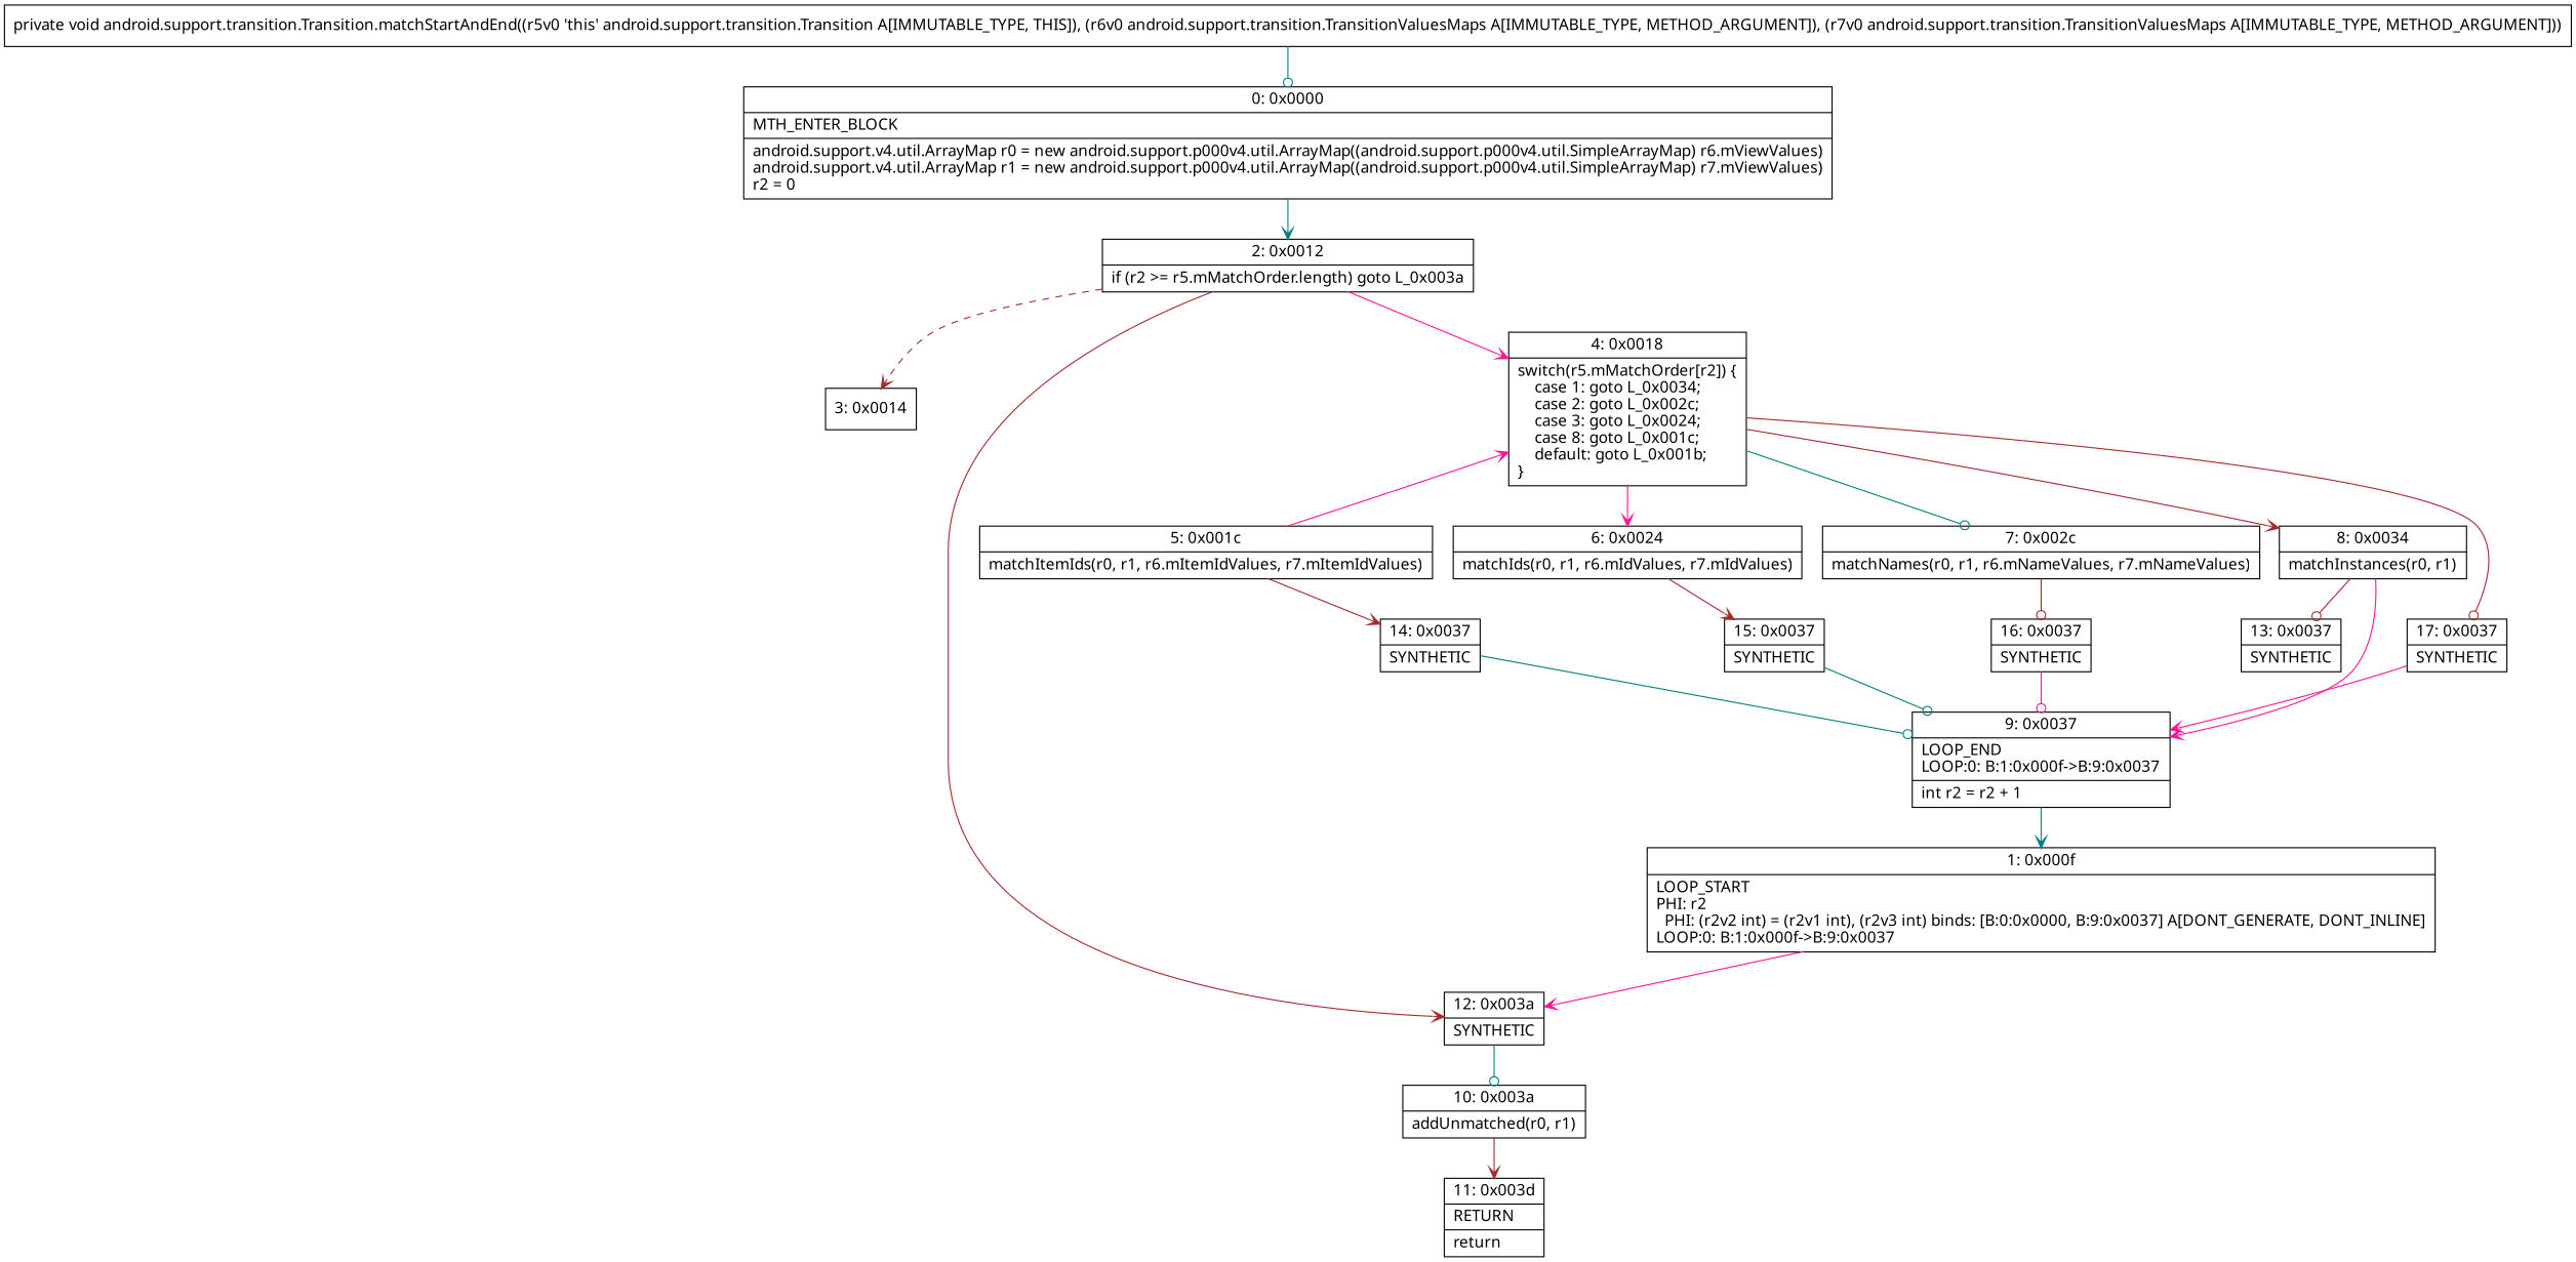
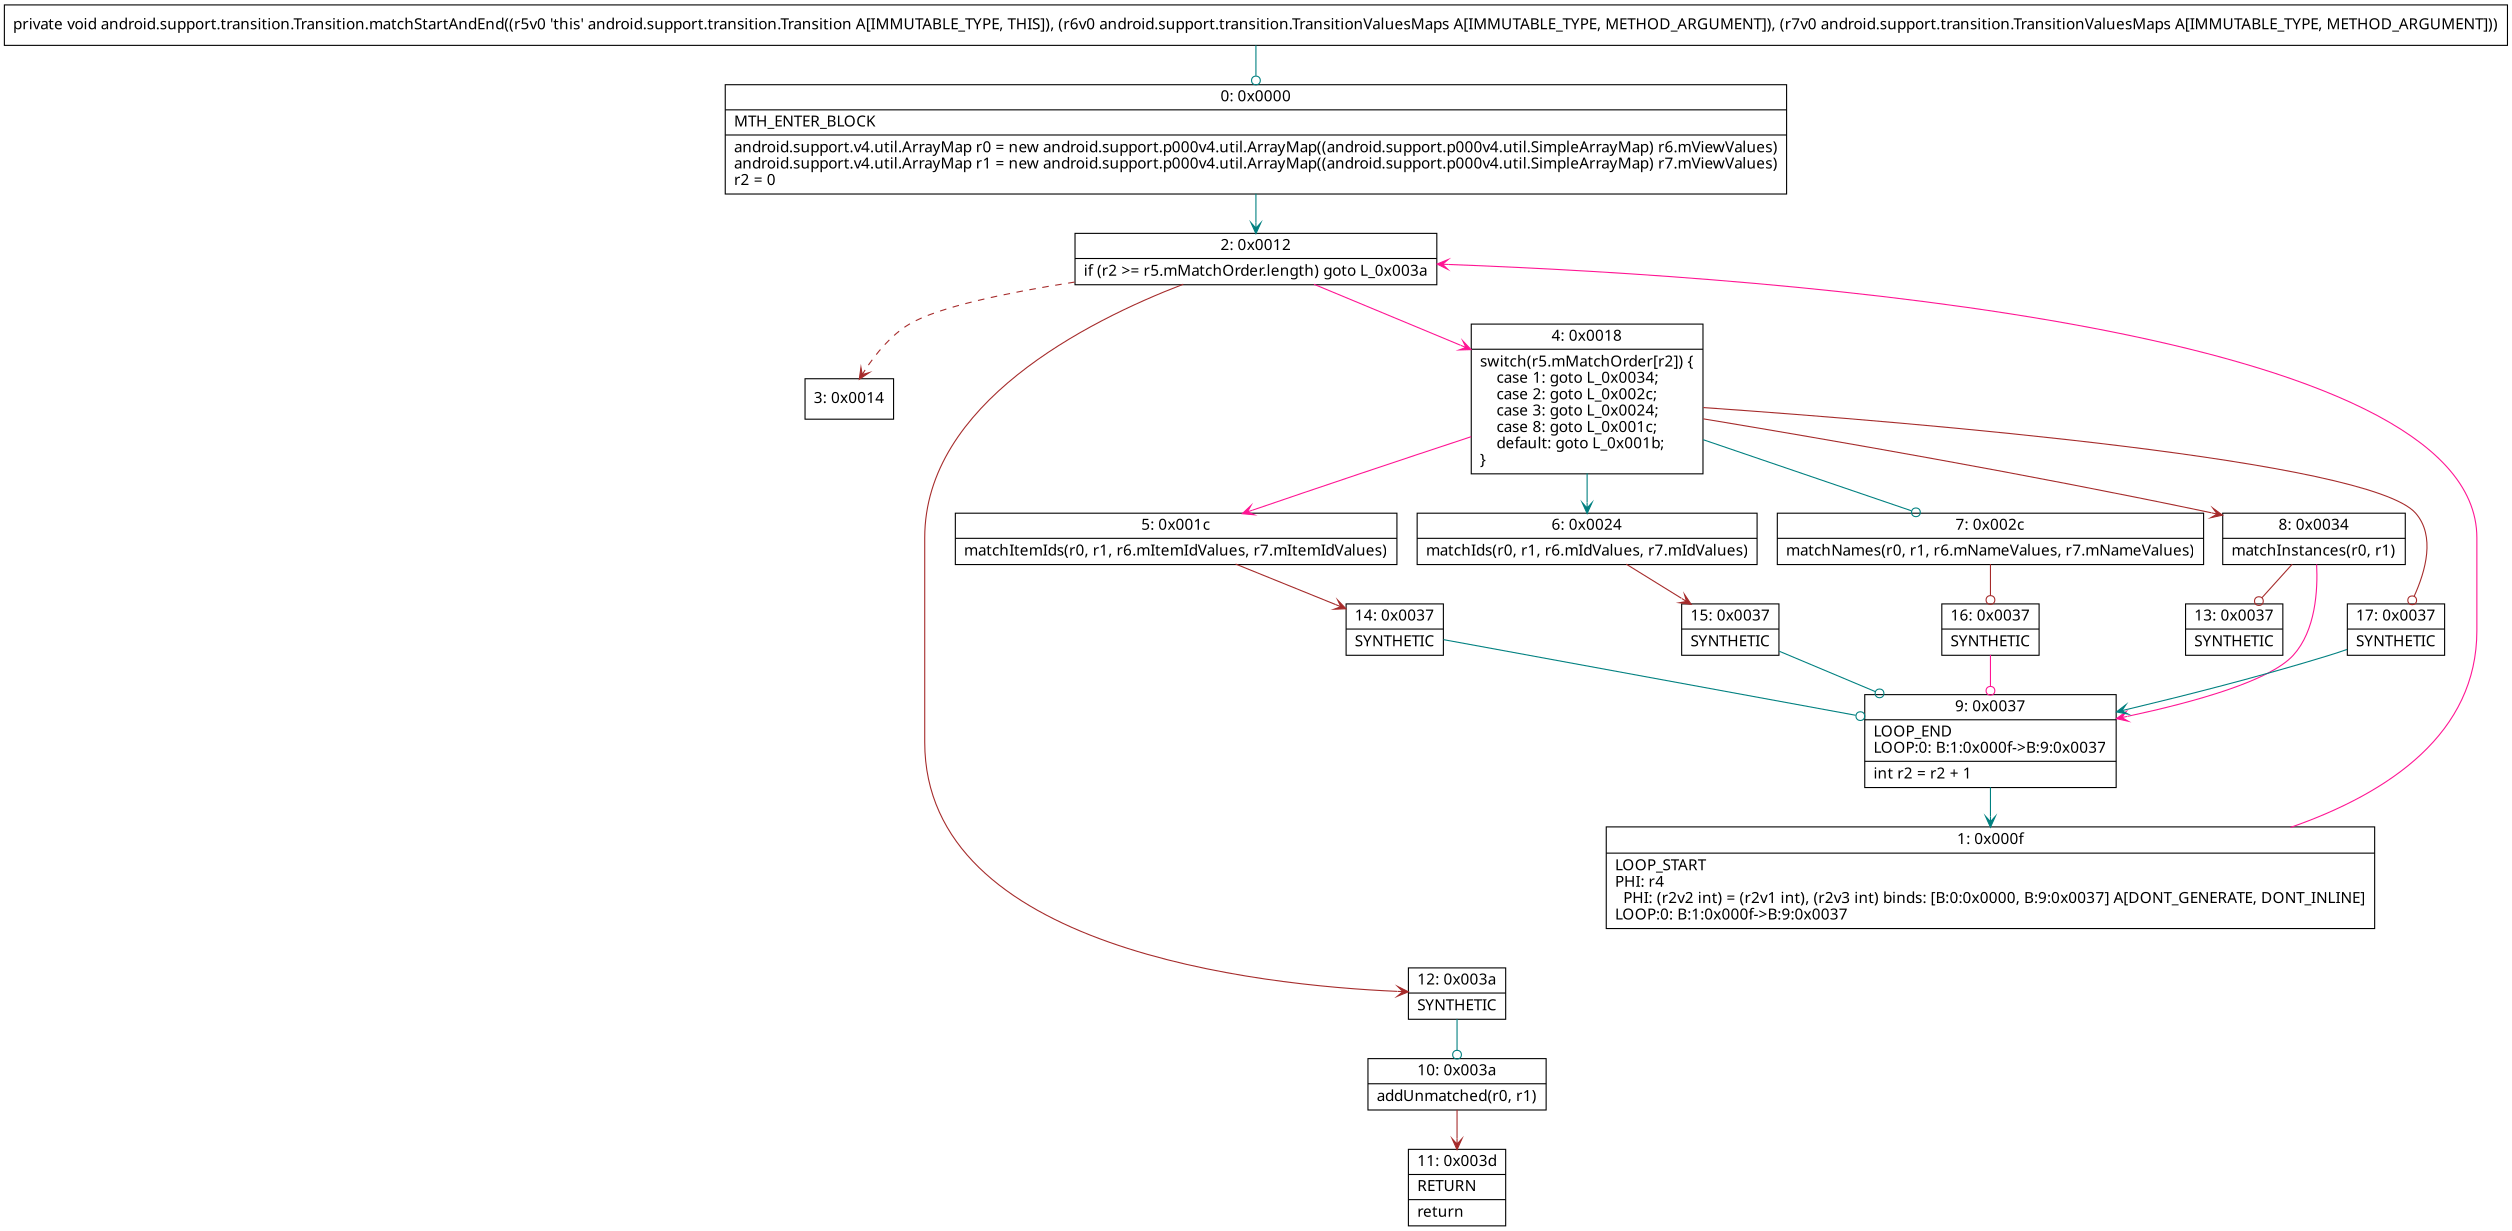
  digraph {
    fontname="Noto Sans"
    node [fontname="Noto Sans" shape=record]
    edge [arrowhead=vee color=brown fontname="Noto Sans"]
    n1 [label="{0\:\ 0x0000|MTH_ENTER_BLOCK\l|android.support.v4.util.ArrayMap r0 = new android.support.p000v4.util.ArrayMap((android.support.p000v4.util.SimpleArrayMap) r6.mViewValues)\landroid.support.v4.util.ArrayMap r1 = new android.support.p000v4.util.ArrayMap((android.support.p000v4.util.SimpleArrayMap) r7.mViewValues)\lr2 = 0\l}"]
    n2 [label="{2\:\ 0x0012|if (r2 \>= r5.mMatchOrder.length) goto L_0x003a\l}"]
-   n3 [label="{1\:\ 0x000f|LOOP_START\lPHI: r2 \l  PHI: (r2v2 int) = (r2v1 int), (r2v3 int) binds: [B:0:0x0000, B:9:0x0037] A[DONT_GENERATE, DONT_INLINE]\lLOOP:0: B:1:0x000f\-\>B:9:0x0037\l}"]
+   n3 [label="{1\:\ 0x000f|LOOP_START\lPHI: r4 \l  PHI: (r2v2 int) = (r2v1 int), (r2v3 int) binds: [B:0:0x0000, B:9:0x0037] A[DONT_GENERATE, DONT_INLINE]\lLOOP:0: B:1:0x000f\-\>B:9:0x0037\l}"]
    n4 [label="{3\:\ 0x0014}"]
    n5 [label="{12\:\ 0x003a|SYNTHETIC\l}"]
    n6 [label="{4\:\ 0x0018|switch(r5.mMatchOrder[r2]) \{\l    case 1: goto L_0x0034;\l    case 2: goto L_0x002c;\l    case 3: goto L_0x0024;\l    case 8: goto L_0x001c;\l    default: goto L_0x001b;\l\}\l}"]
    n7 [label="{10\:\ 0x003a|addUnmatched(r0, r1)\l}"]
    n8 [label="{5\:\ 0x001c|matchItemIds(r0, r1, r6.mItemIdValues, r7.mItemIdValues)\l}"]
    n9 [label="{6\:\ 0x0024|matchIds(r0, r1, r6.mIdValues, r7.mIdValues)\l}"]
    n10 [label="{7\:\ 0x002c|matchNames(r0, r1, r6.mNameValues, r7.mNameValues)\l}"]
    n11 [label="{8\:\ 0x0034|matchInstances(r0, r1)\l}"]
    n12 [label="{17\:\ 0x0037|SYNTHETIC\l}"]
    n13 [label="{14\:\ 0x0037|SYNTHETIC\l}"]
    n14 [label="{15\:\ 0x0037|SYNTHETIC\l}"]
    n15 [label="{16\:\ 0x0037|SYNTHETIC\l}"]
    n16 [label="{13\:\ 0x0037|SYNTHETIC\l}"]
    n17 [label="{9\:\ 0x0037|LOOP_END\lLOOP:0: B:1:0x000f\-\>B:9:0x0037\l|int r2 = r2 + 1\l}"]
    n18 [label="{11\:\ 0x003d|RETURN\l|return\l}"]
    n19 [label="{private void android.support.transition.Transition.matchStartAndEnd((r5v0 'this' android.support.transition.Transition A[IMMUTABLE_TYPE, THIS]), (r6v0 android.support.transition.TransitionValuesMaps A[IMMUTABLE_TYPE, METHOD_ARGUMENT]), (r7v0 android.support.transition.TransitionValuesMaps A[IMMUTABLE_TYPE, METHOD_ARGUMENT])) }"]
    n1 -> n2 [color=teal]
    n2 -> n4 [style=dashed]
    n2 -> n5
    n2 -> n6 [color=deeppink]
-   n3 -> n5 [color=deeppink]
+   n3 -> n2 [color=deeppink]
    n5 -> n7 [arrowhead=odot color=teal]
-   n8 -> n6 [color=deeppink]
-   n6 -> n9 [color=deeppink]
+   n6 -> n8 [color=deeppink]
+   n6 -> n9 [color=teal]
    n6 -> n10 [arrowhead=odot color=teal]
    n6 -> n11
    n6 -> n12 [arrowhead=odot]
    n7 -> n18
    n8 -> n13
    n9 -> n14
    n10 -> n15 [arrowhead=odot]
    n11 -> n16 [arrowhead=odot]
    n11 -> n17 [color=deeppink]
-   n12 -> n17 [color=deeppink]
+   n12 -> n17 [color=teal]
    n13 -> n17 [arrowhead=odot color=teal]
    n14 -> n17 [arrowhead=odot color=teal]
    n15 -> n17 [arrowhead=odot color=deeppink]
    n17 -> n3 [color=teal]
    n19 -> n1 [arrowhead=odot color=teal]
  }
